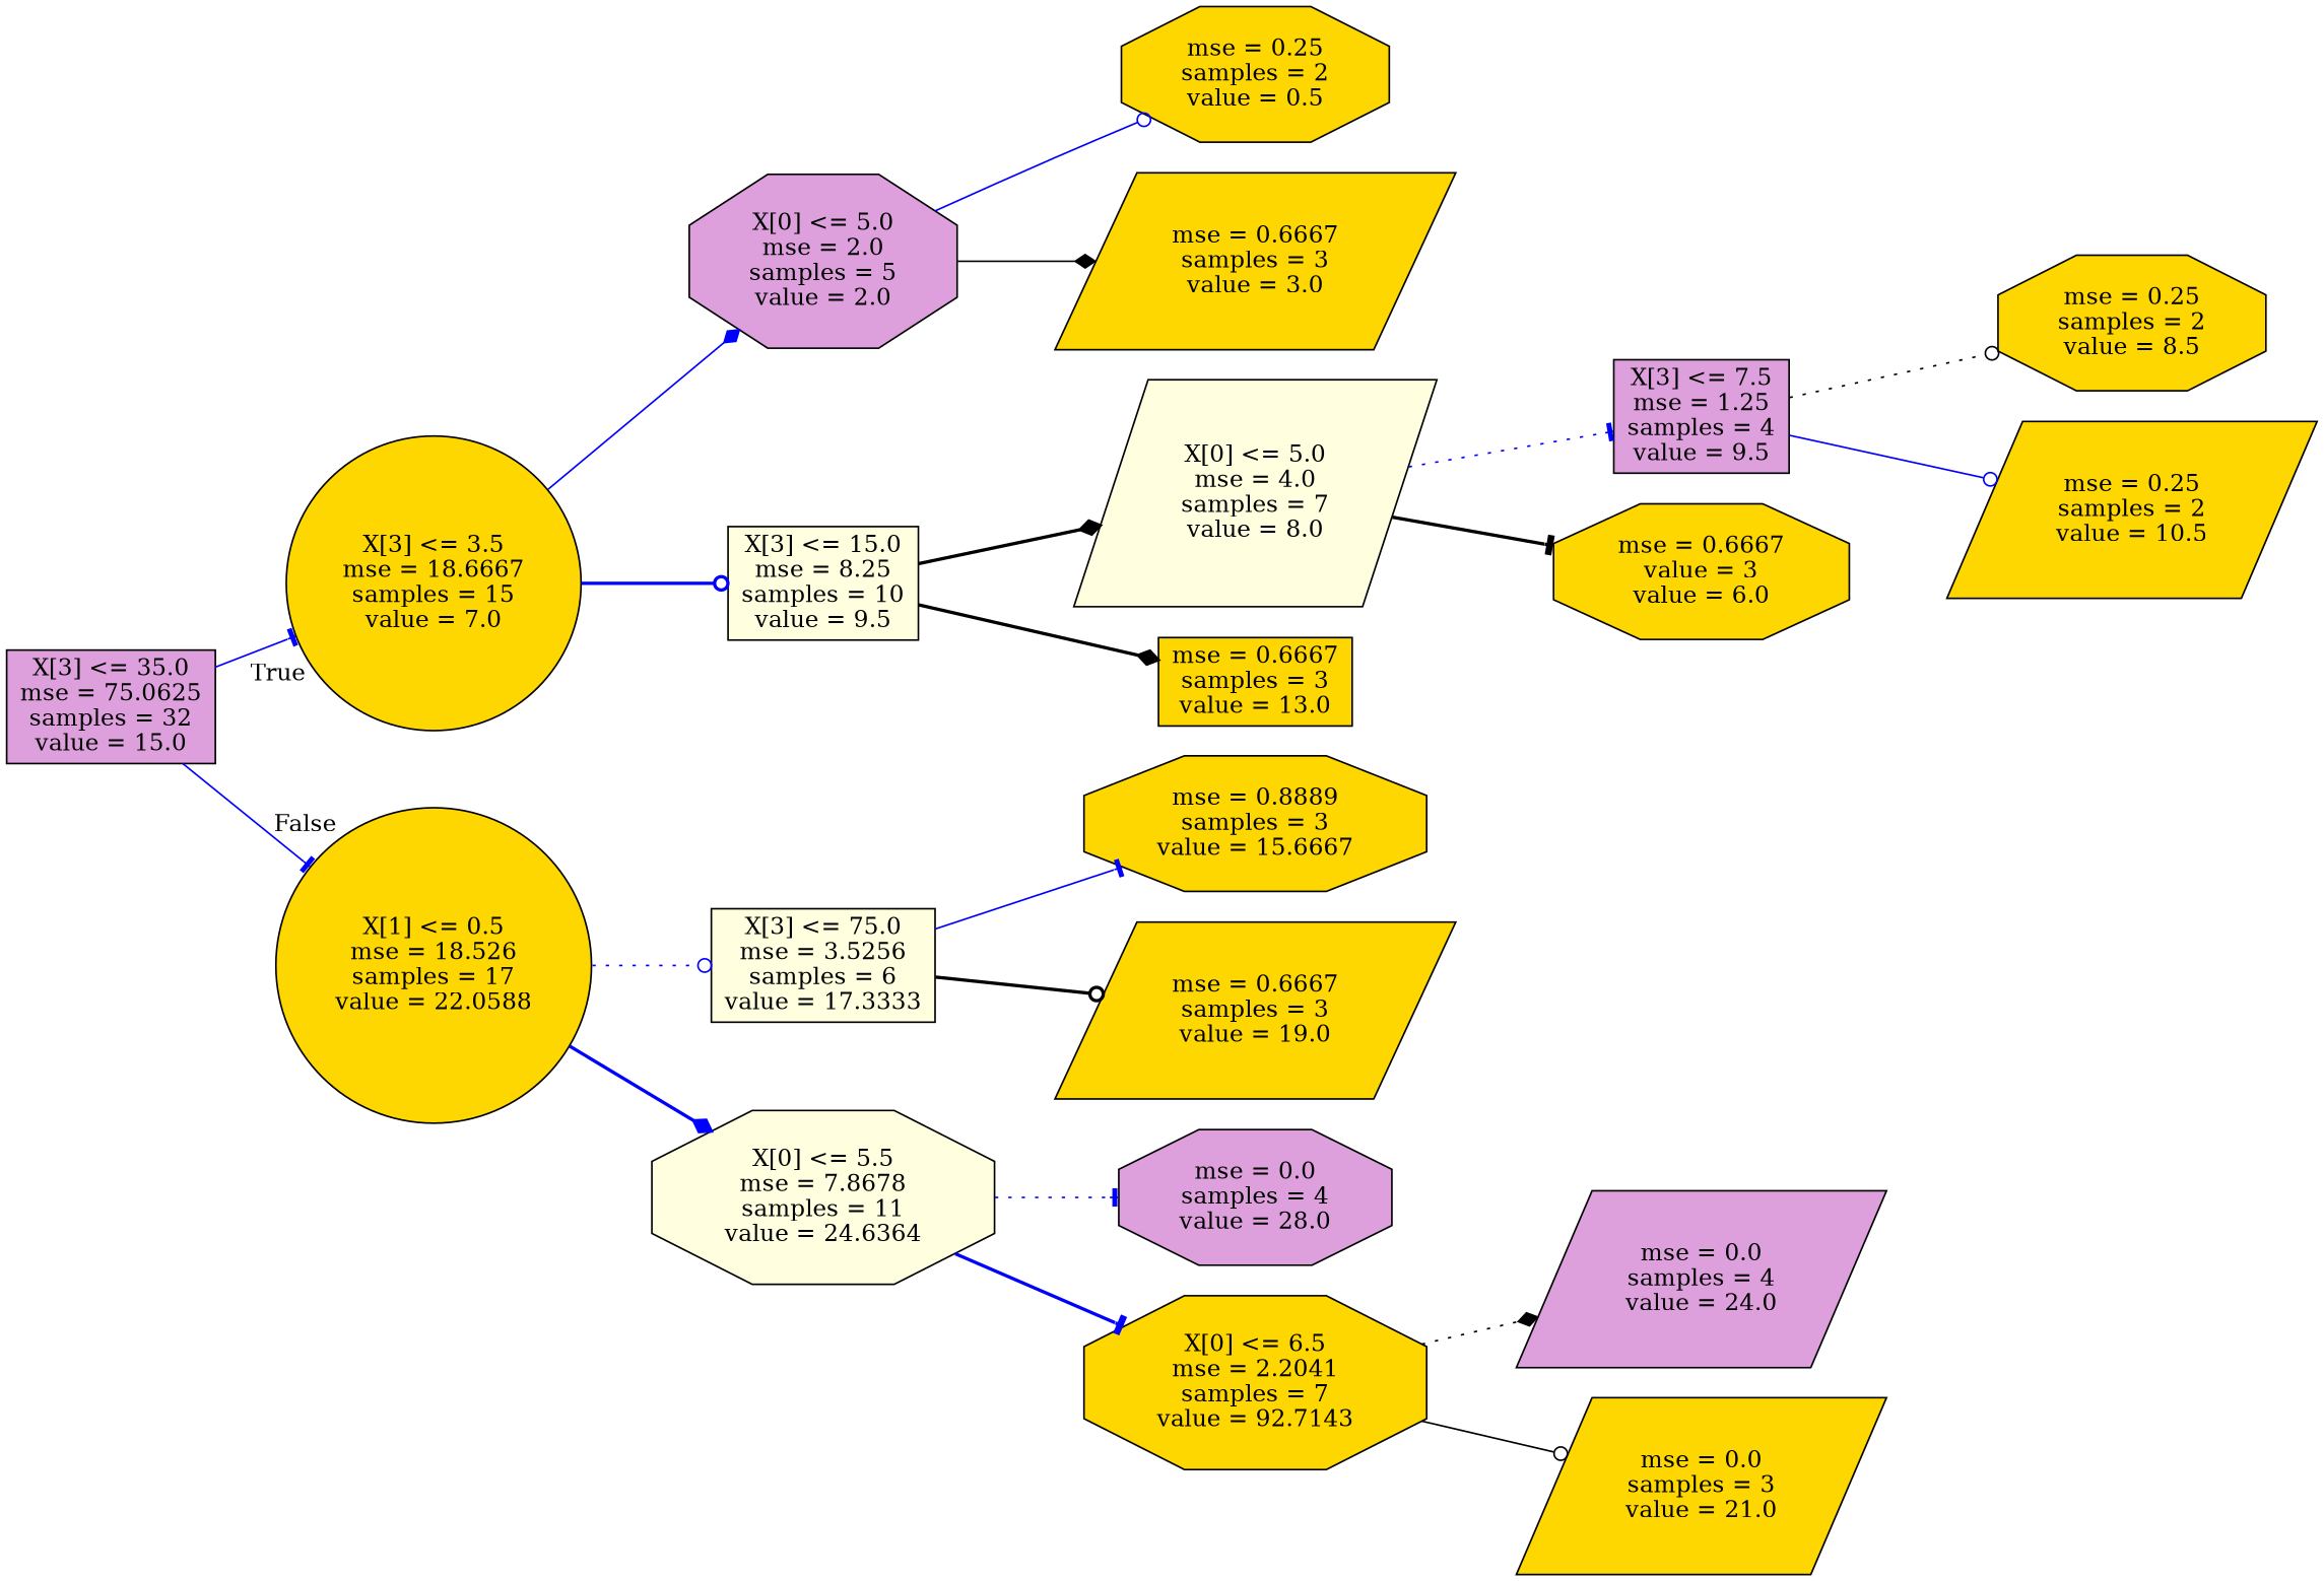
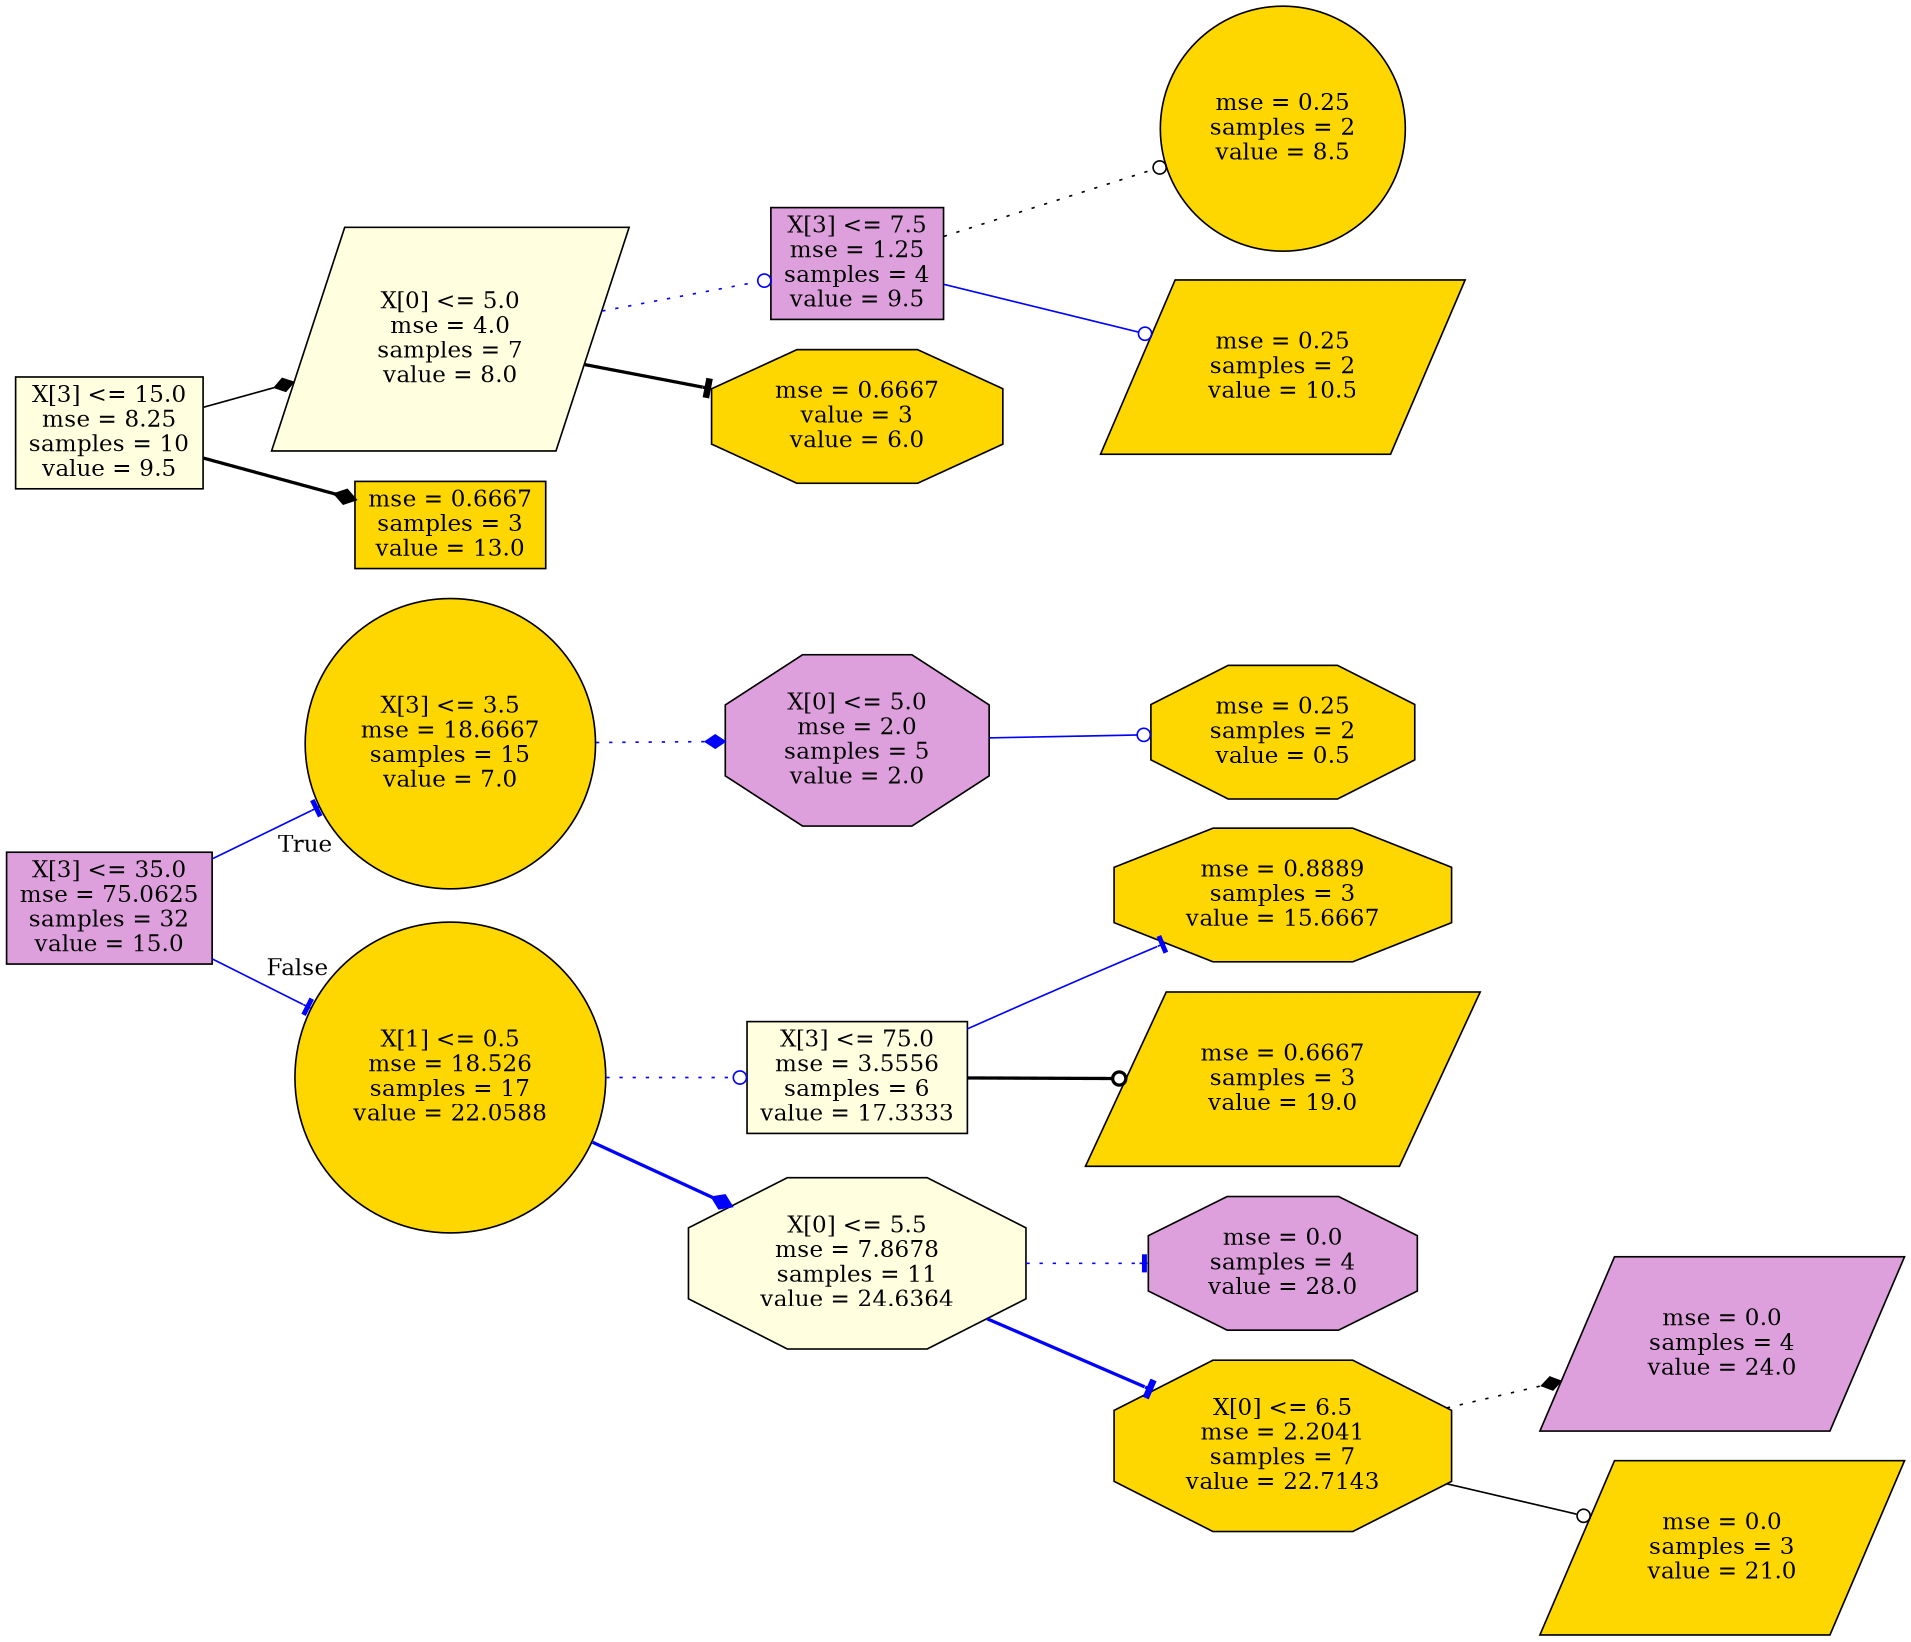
  digraph {
    rankdir=LR
    node [fillcolor=gold shape=octagon style=filled]
    edge [arrowhead=odot color=blue style=solid]
    n1 [fillcolor=plum label="X[3] <= 35.0\nmse = 75.0625\nsamples = 32\nvalue = 15.0" shape=box]
    n2 [label="X[3] <= 3.5\nmse = 18.6667\nsamples = 15\nvalue = 7.0" shape=circle]
    n3 [label="X[1] <= 0.5\nmse = 18.526\nsamples = 17\nvalue = 22.0588" shape=circle]
    n4 [fillcolor=plum label="X[0] <= 5.0\nmse = 2.0\nsamples = 5\nvalue = 2.0"]
    n5 [fillcolor=lightyellow label="X[3] <= 15.0\nmse = 8.25\nsamples = 10\nvalue = 9.5" shape=box]
-   n6 [fillcolor=lightyellow label="X[3] <= 75.0\nmse = 3.5256\nsamples = 6\nvalue = 17.3333" shape=box]
+   n6 [fillcolor=lightyellow label="X[3] <= 75.0\nmse = 3.5556\nsamples = 6\nvalue = 17.3333" shape=box]
    n7 [fillcolor=lightyellow label="X[0] <= 5.5\nmse = 7.8678\nsamples = 11\nvalue = 24.6364"]
    n8 [label="mse = 0.25\nsamples = 2\nvalue = 0.5"]
-   n9 [label="mse = 0.6667\nsamples = 3\nvalue = 3.0" shape=parallelogram]
    n10 [fillcolor=lightyellow label="X[0] <= 5.0\nmse = 4.0\nsamples = 7\nvalue = 8.0" shape=parallelogram]
    n11 [label="mse = 0.6667\nsamples = 3\nvalue = 13.0" shape=box]
    n12 [fillcolor=plum label="X[3] <= 7.5\nmse = 1.25\nsamples = 4\nvalue = 9.5" shape=box]
    n13 [label="mse = 0.6667\nvalue = 3\nvalue = 6.0"]
-   n14 [label="mse = 0.25\nsamples = 2\nvalue = 8.5"]
+   n14 [label="mse = 0.25\nsamples = 2\nvalue = 8.5" shape=circle]
    n15 [label="mse = 0.25\nsamples = 2\nvalue = 10.5" shape=parallelogram]
    n16 [label="mse = 0.8889\nsamples = 3\nvalue = 15.6667"]
    n17 [label="mse = 0.6667\nsamples = 3\nvalue = 19.0" shape=parallelogram]
    n18 [fillcolor=plum label="mse = 0.0\nsamples = 4\nvalue = 28.0"]
-   n19 [label="X[0] <= 6.5\nmse = 2.2041\nsamples = 7\nvalue = 92.7143"]
+   n19 [label="X[0] <= 6.5\nmse = 2.2041\nsamples = 7\nvalue = 22.7143"]
    n20 [fillcolor=plum label="mse = 0.0\nsamples = 4\nvalue = 24.0" shape=parallelogram]
    n21 [label="mse = 0.0\nsamples = 3\nvalue = 21.0" shape=parallelogram]
    n1 -> n2 [arrowhead=tee headlabel=True labelangle=45 labeldistance=2.5]
    n1 -> n3 [arrowhead=tee headlabel=False labelangle=-45 labeldistance=2.5]
-   n2 -> n4 [arrowhead=diamond]
-   n2 -> n5 [style=bold]
+   n2 -> n4 [arrowhead=diamond style=dotted]
    n3 -> n6 [style=dotted]
    n3 -> n7 [arrowhead=diamond style=bold]
    n4 -> n8
-   n4 -> n9 [arrowhead=diamond color=black]
-   n5 -> n10 [arrowhead=diamond color=black style=bold]
+   n5 -> n10 [arrowhead=diamond color=black]
    n5 -> n11 [arrowhead=diamond color=black style=bold]
    n6 -> n16 [arrowhead=tee]
    n6 -> n17 [color=black style=bold]
    n7 -> n18 [arrowhead=tee style=dotted]
    n7 -> n19 [arrowhead=tee style=bold]
-   n10 -> n12 [arrowhead=tee style=dotted]
+   n10 -> n12 [style=dotted]
    n10 -> n13 [arrowhead=tee color=black style=bold]
    n12 -> n14 [color=black style=dotted]
    n12 -> n15
    n19 -> n20 [arrowhead=diamond color=black style=dotted]
    n19 -> n21 [color=black]
  }
